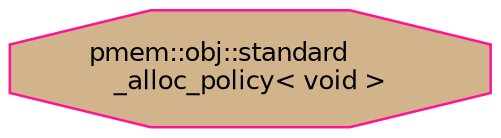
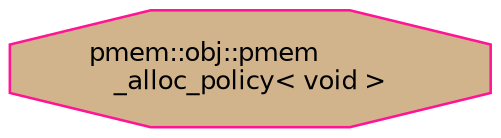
  digraph {
    rankdir=LR
-   n1 [color=deeppink fillcolor=tan fontname=Helvetica fontsize=10 height=0.2 label="pmem::obj::standard\l_alloc_policy\< void \>" shape=octagon style=filled width=0.4]
+   n1 [color=deeppink fillcolor=tan fontname=Helvetica fontsize=10 height=0.2 label="pmem::obj::pmem\l_alloc_policy\< void \>" shape=octagon style=filled width=0.4]
  }
